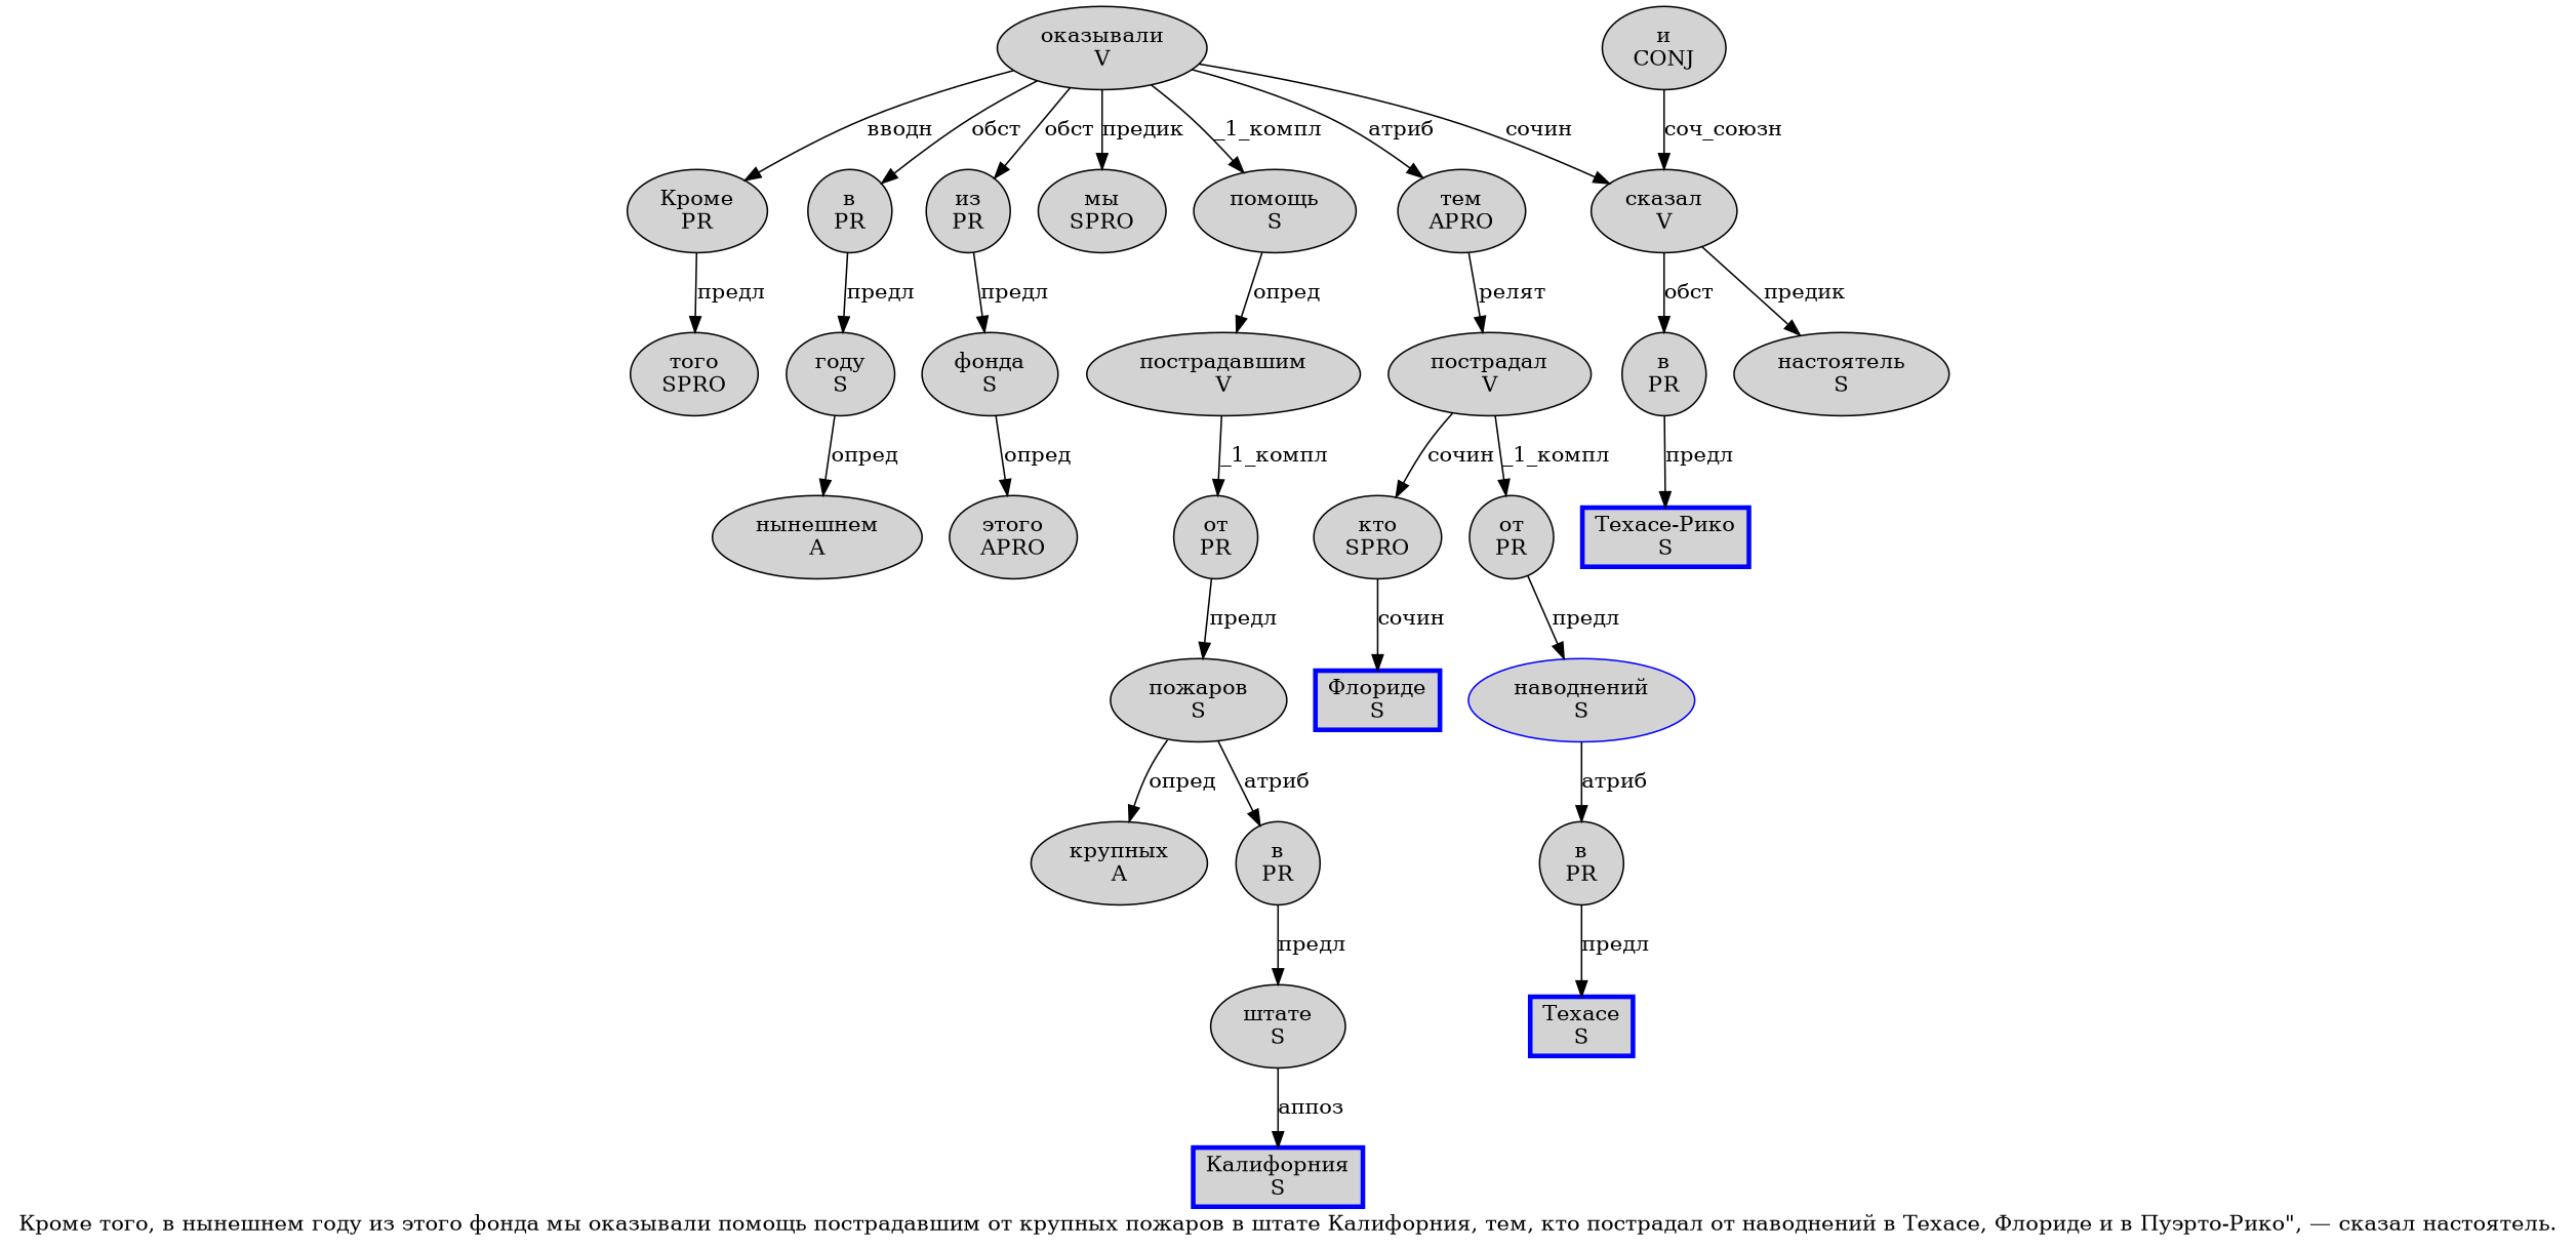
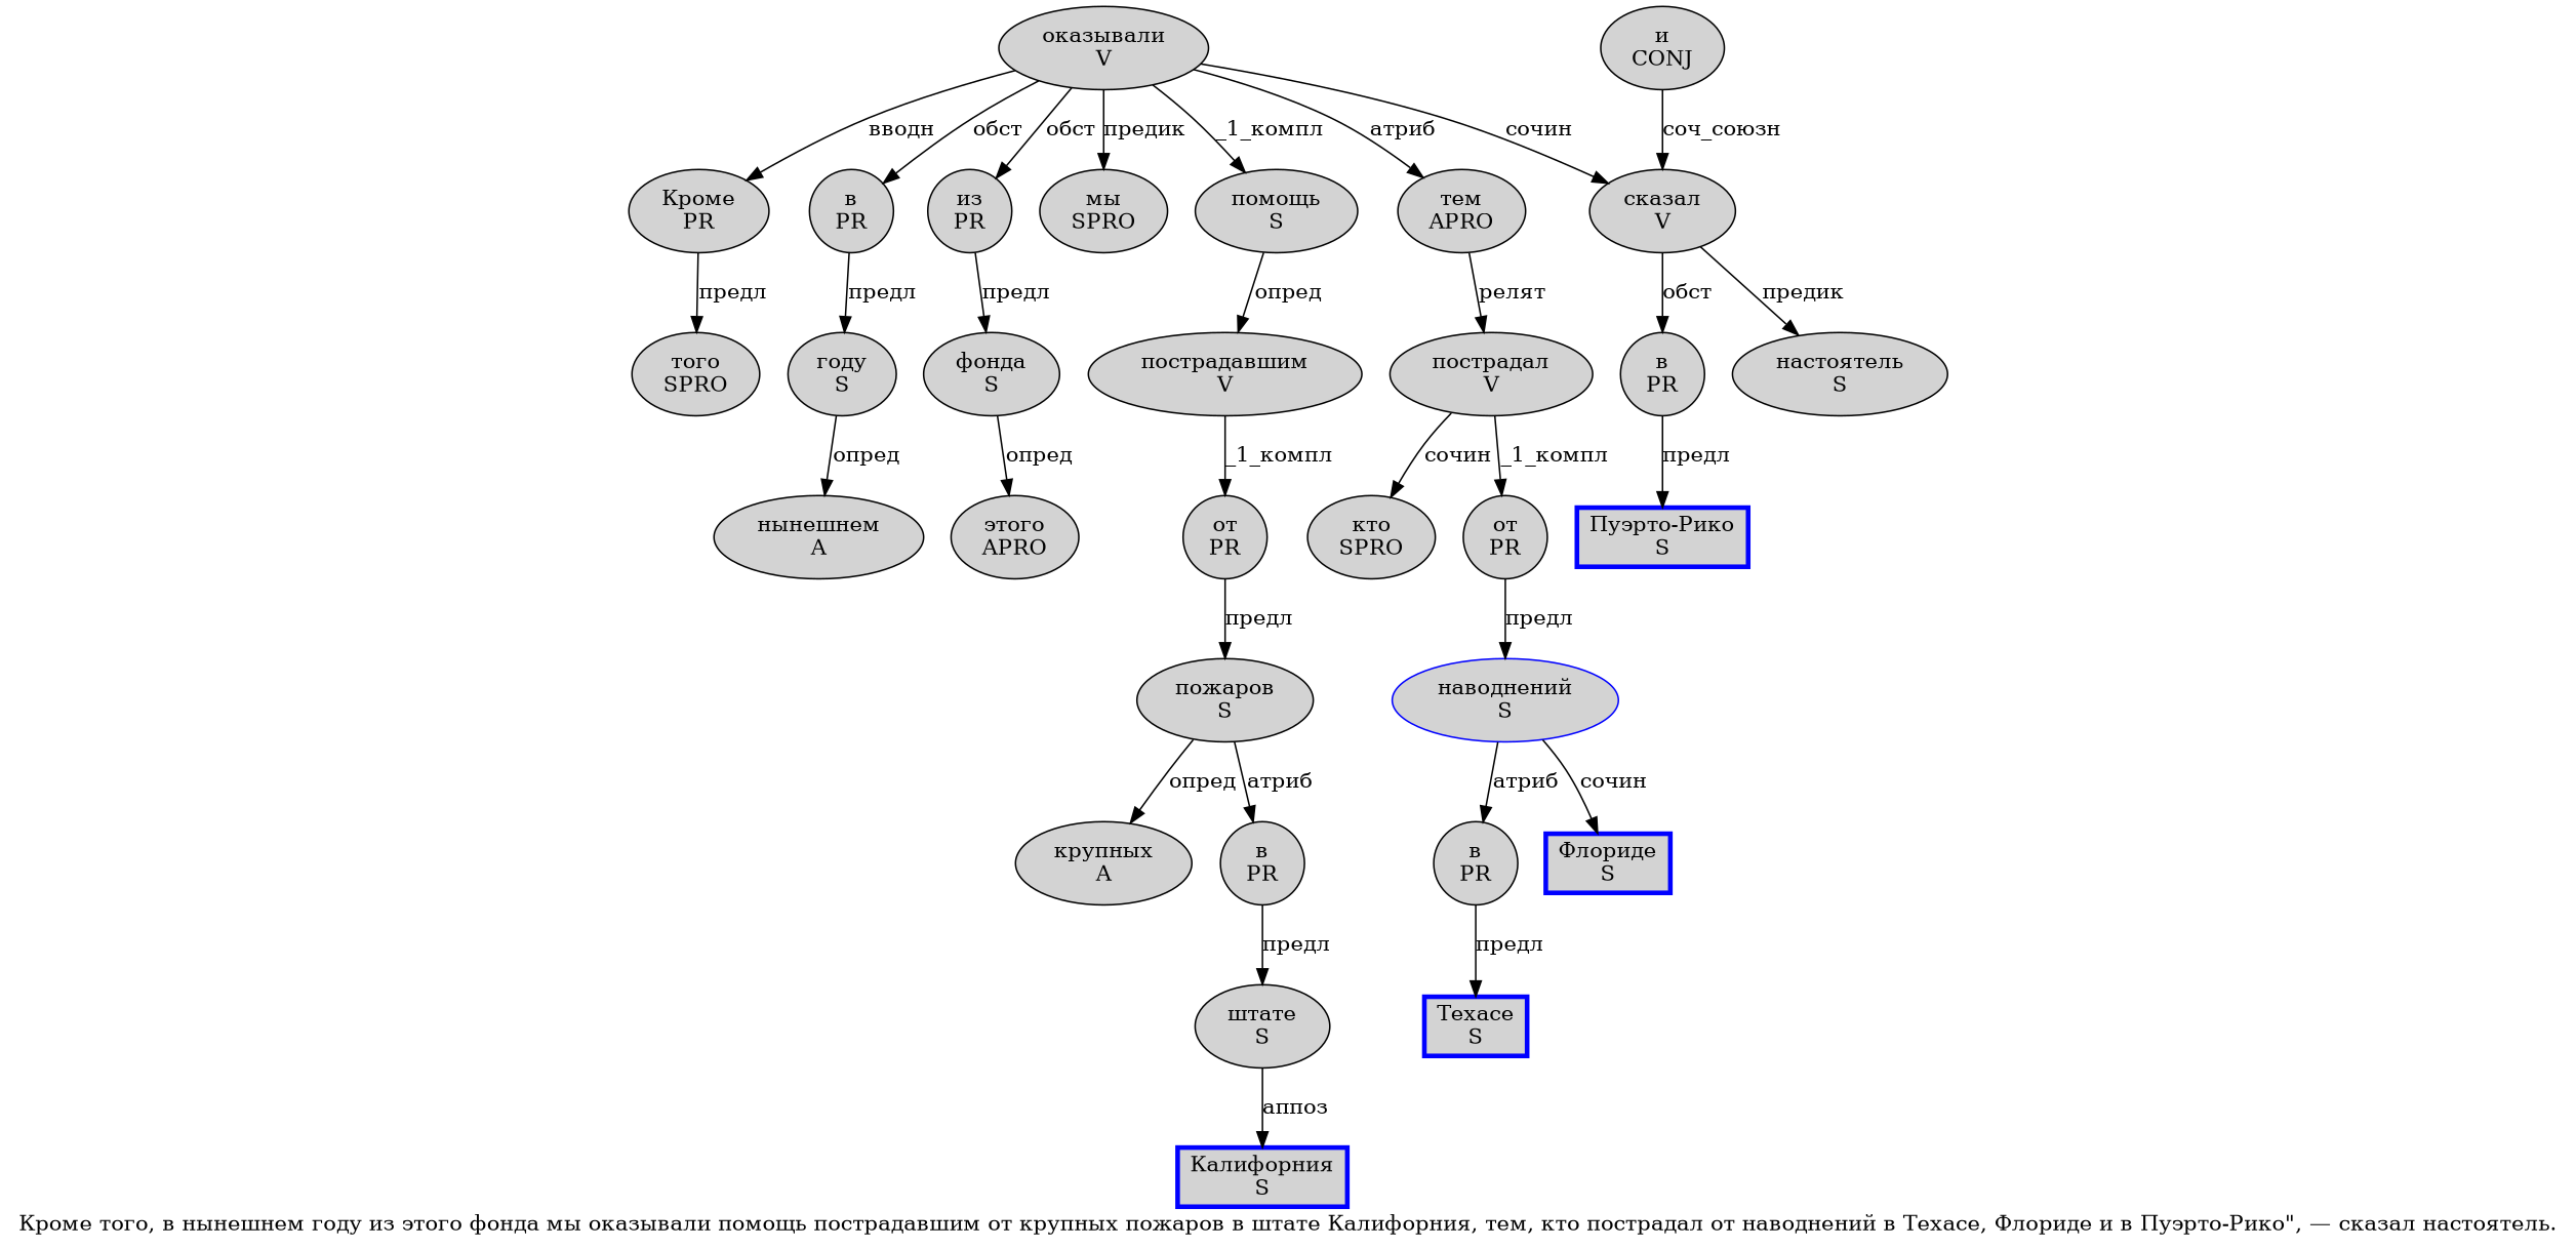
  digraph {
    label="Кроме того, в нынешнем году из этого фонда мы оказывали помощь пострадавшим от крупных пожаров в штате Калифорния, тем, кто пострадал от наводнений в Техасе, Флориде и в Пуэрто-Рико\", — сказал настоятель."
    node [fillcolor=lightgray penwidth=1 shape=ellipse style=filled]
    n1 [label="Кроме\nPR"]
    n2 [label="того\nSPRO"]
    n3 [label="в\nPR"]
    n4 [label="году\nS"]
    n5 [label="нынешнем\nA"]
    n6 [label="из\nPR"]
    n7 [label="фонда\nS"]
    n8 [label="этого\nAPRO"]
    n9 [label="мы\nSPRO"]
    n10 [label="оказывали\nV"]
    n11 [label="помощь\nS"]
    n12 [label="тем\nAPRO"]
    n13 [label="сказал\nV"]
    n14 [label="пострадавшим\nV"]
    n15 [label="пострадал\nV"]
    n16 [label="и\nCONJ"]
    n17 [label="от\nPR"]
    n18 [label="пожаров\nS"]
    n19 [label="крупных\nA"]
    n20 [label="в\nPR"]
    n21 [label="штате\nS"]
    n22 [color=blue label="Калифорния\nS" penwidth=3 shape=box]
    n23 [label="кто\nSPRO"]
    n24 [label="от\nPR"]
    n25 [color=blue label="наводнений\nS"]
    n26 [label="в\nPR"]
    n27 [color=blue label="Флориде\nS" penwidth=3 shape=box]
    n28 [color=blue label="Техасе\nS" penwidth=3 shape=box]
    n29 [label="в\nPR"]
    n30 [label="настоятель\nS"]
-   n31 [color=blue label="Техасе-Рико\nS" penwidth=3 shape=box]
+   n31 [color=blue label="Пуэрто-Рико\nS" penwidth=3 shape=box]
    n1 -> n2 [label="предл"]
    n3 -> n4 [label="предл"]
    n4 -> n5 [label="опред"]
    n6 -> n7 [label="предл"]
    n7 -> n8 [label="опред"]
    n10 -> n1 [label="вводн"]
    n10 -> n3 [label="обст"]
    n10 -> n6 [label="обст"]
    n10 -> n9 [label="предик"]
    n10 -> n11 [label="_1_компл"]
    n10 -> n12 [label="атриб"]
    n10 -> n13 [label="сочин"]
    n11 -> n14 [label="опред"]
    n12 -> n15 [label="релят"]
    n13 -> n29 [label="обст"]
    n13 -> n30 [label="предик"]
    n14 -> n17 [label="_1_компл"]
    n15 -> n23 [label="сочин"]
    n15 -> n24 [label="_1_компл"]
    n16 -> n13 [label="соч_союзн"]
    n17 -> n18 [label="предл"]
    n18 -> n19 [label="опред"]
    n18 -> n20 [label="атриб"]
    n20 -> n21 [label="предл"]
    n21 -> n22 [label="аппоз"]
    n24 -> n25 [label="предл"]
    n25 -> n26 [label="атриб"]
-   n23 -> n27 [label="сочин"]
+   n25 -> n27 [label="сочин"]
    n26 -> n28 [label="предл"]
    n29 -> n31 [label="предл"]
  }
